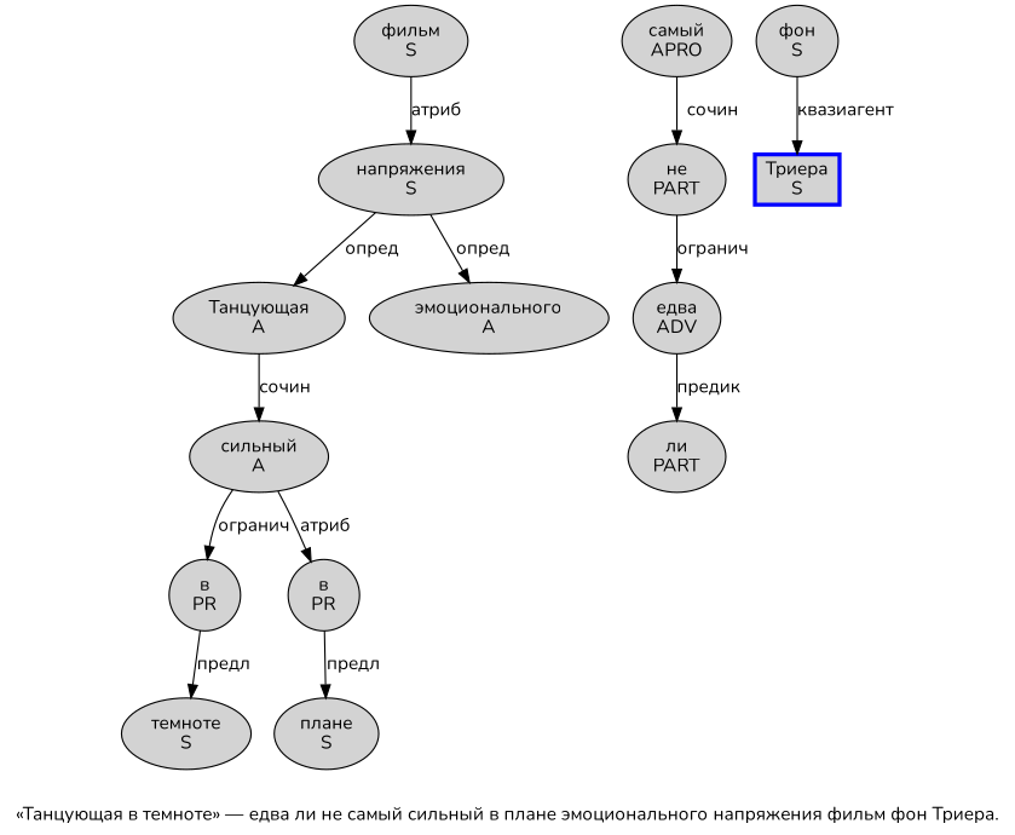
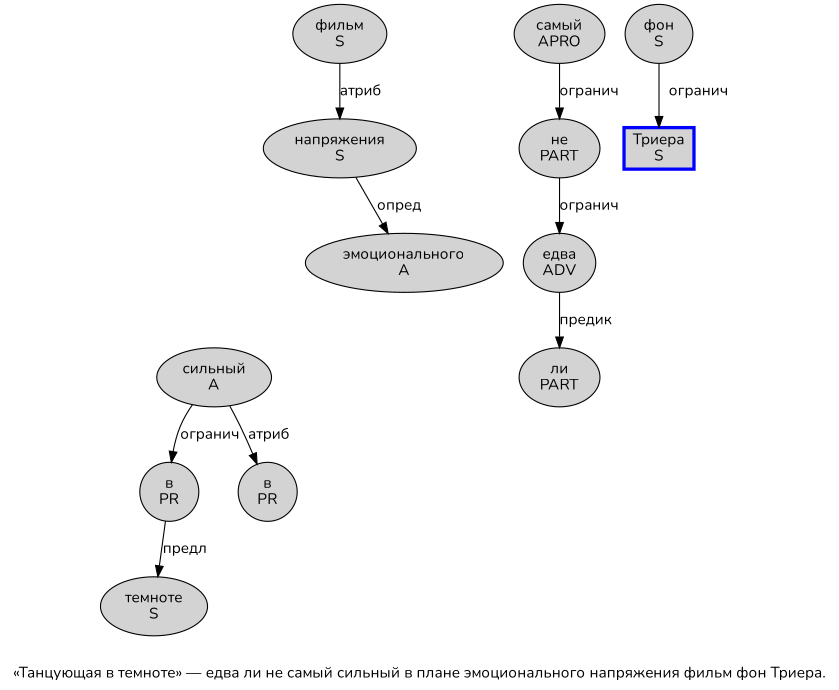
  digraph {
    fontname=Nunito
    label="«Танцующая в темноте» — едва ли не самый сильный в плане эмоционального напряжения фильм фон Триера."
    node [fillcolor=lightgray fontname=Nunito penwidth=1 shape=ellipse style=filled]
    edge [fontname=Nunito]
-   n1 [label="Танцующая\nA"]
    n2 [label="сильный\nA"]
    n3 [label="в\nPR"]
    n4 [label="в\nPR"]
    n5 [label="темноте\nS"]
    n6 [label="едва\nADV"]
    n7 [label="ли\nPART"]
    n8 [label="не\nPART"]
    n9 [label="самый\nAPRO"]
-   n10 [label="плане\nS"]
    n11 [label="эмоционального\nA"]
    n12 [label="напряжения\nS"]
    n13 [label="фильм\nS"]
    n14 [label="фон\nS"]
    n15 [color=blue label="Триера\nS" penwidth=3 shape=box]
-   n1 -> n2 [label="сочин"]
    n2 -> n3 [label="огранич"]
    n2 -> n4 [label="атриб"]
    n3 -> n5 [label="предл"]
-   n4 -> n10 [label="предл"]
    n6 -> n7 [label="предик"]
    n8 -> n6 [label="огранич"]
-   n9 -> n8 [label="сочин"]
-   n12 -> n1 [label="опред"]
+   n9 -> n8 [label="огранич"]
    n12 -> n11 [label="опред"]
    n13 -> n12 [label="атриб"]
-   n14 -> n15 [label="квазиагент"]
+   n14 -> n15 [label="огранич"]
  }
